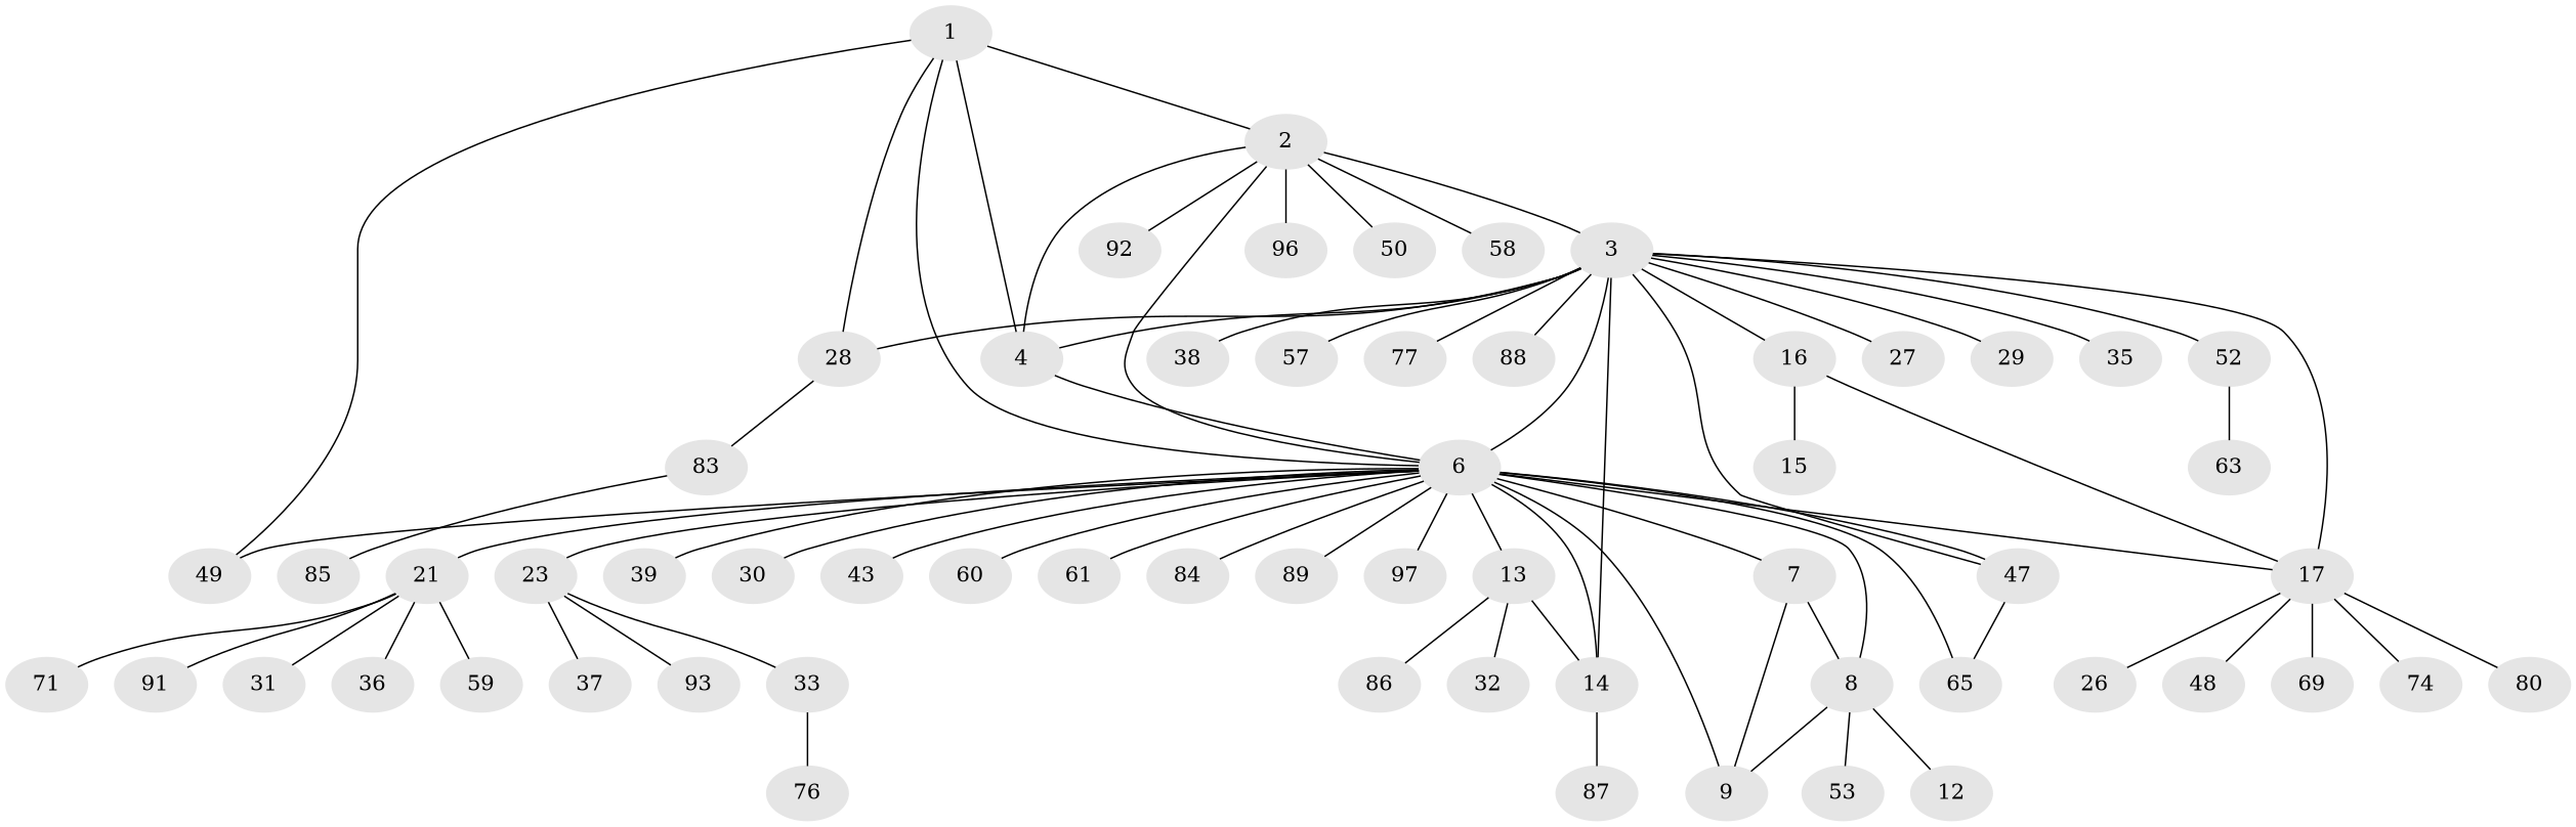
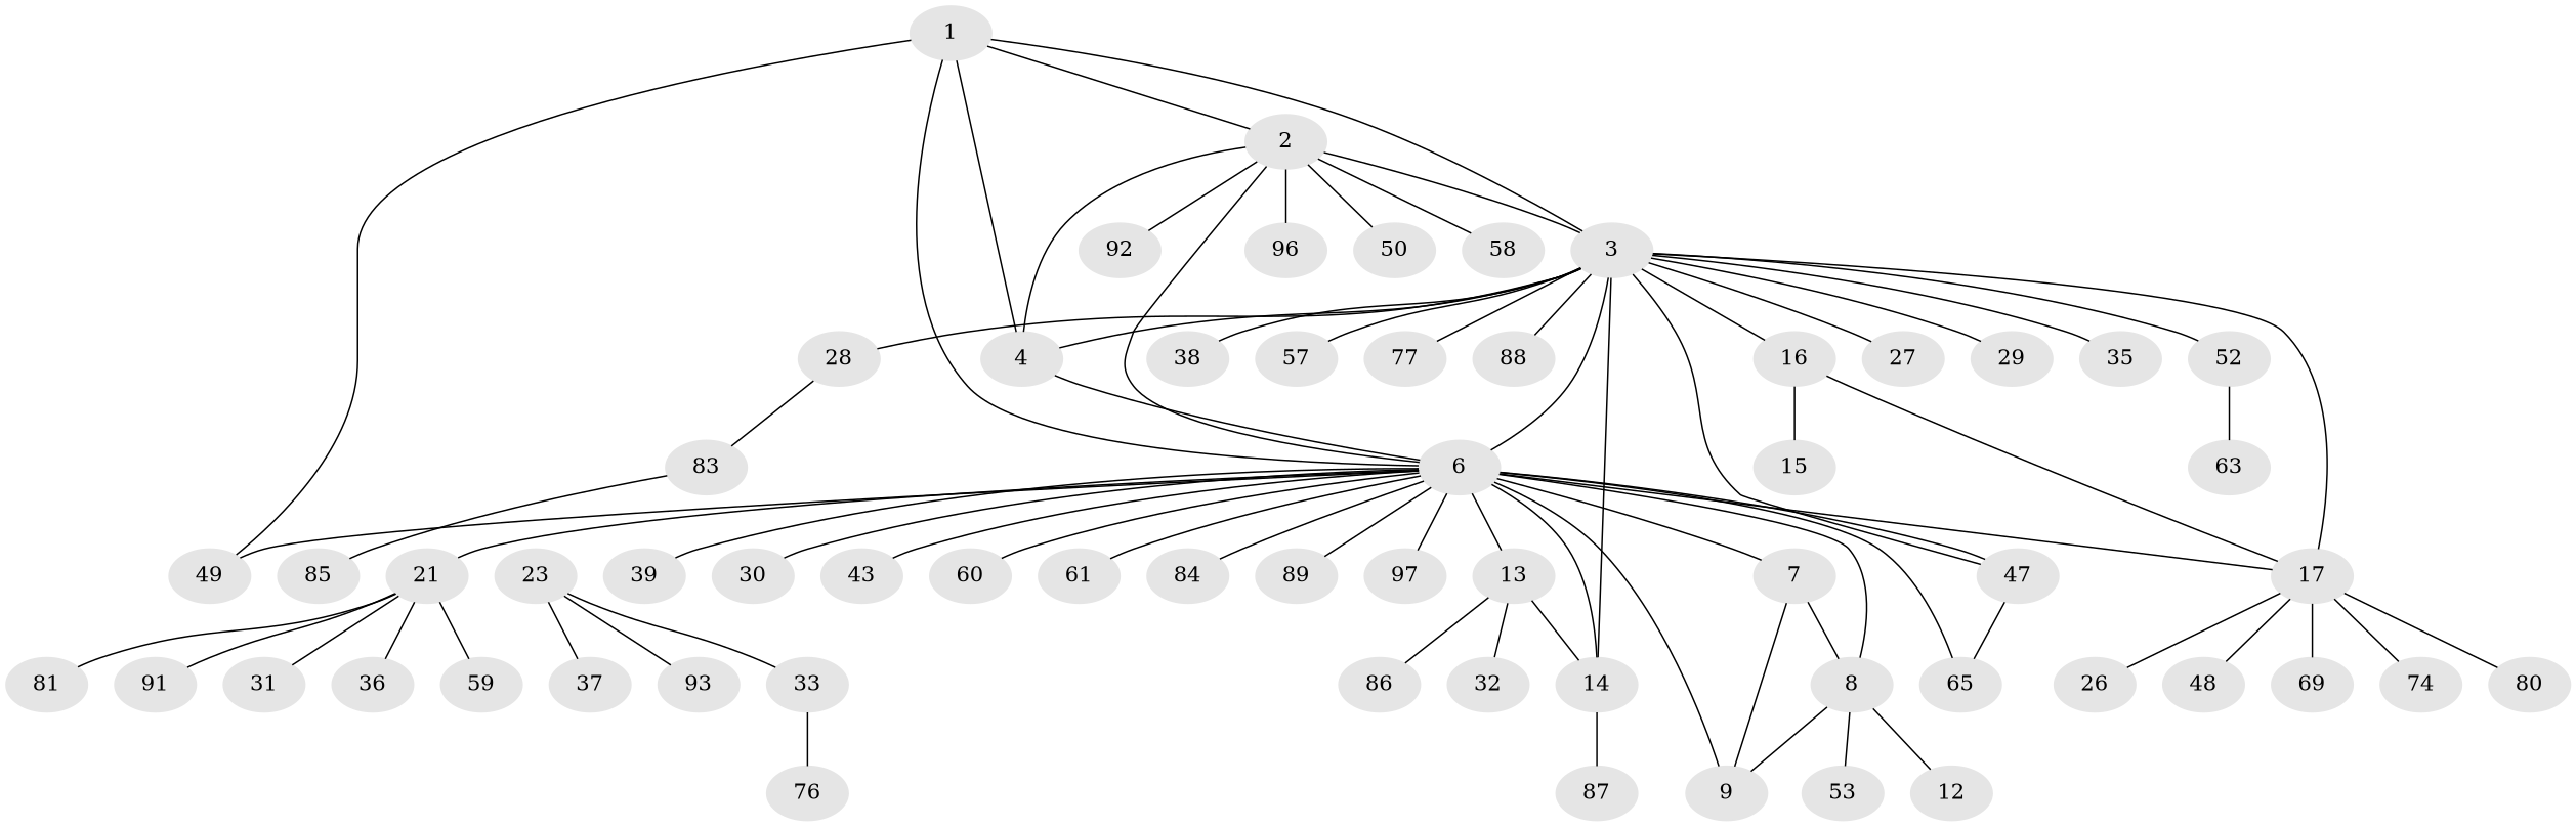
  graph {
    fontname="DejaVu Serif"
    node [color=gray90 fontname="DejaVu Serif" style=filled]
    edge [fontname="DejaVu Serif"]
    1
    2
    3 [super="+82+18+5"]
    4 [super="+68+101"]
    6 [super="+73+10+11+56+55+66"]
    49 [super="+70"]
    50
    58
    92
    96
    14
    16 [super="+51+62+95"]
    17 [super="+19"]
    27
    28
    29
    35
    38
    47 [super="+71"]
    52
    57
    77
    88
    7 [super="+46"]
    8 [super="+99"]
    9
    13 [super="+34+15"]
    21 [super="+22+54+44"]
    23 [super="+67+64"]
    39
    n31 [label=30]
    43
    60 [super="+72"]
    61
    84
    89 [super="+94"]
    97
    65
    87
    n40 [label=15]
    26
    48
    69
    74
    80
    83
    63
    n48 [label=12 super="+75"]
    53
    32
    86
    31
    36
    59
-   81 [super="+98" label=71]
+   81 [super="+98"]
    91
    33
    37
    93
    76
    85
    1 -- 2
-   1 -- 28 [weight=2]
+   1 -- 3 [weight=2]
    1 -- 4
    1 -- 6
    1 -- 49
    2 -- 3 [weight=2]
    2 -- 4
    2 -- 6
    2 -- 50
    2 -- 58
    2 -- 92
    2 -- 96
    3 -- 4 [weight=2]
    3 -- 6
    3 -- 14
    3 -- 16 [weight=2]
    3 -- 17 [weight=4]
    3 -- 27
    3 -- 28
    3 -- 29
    3 -- 35
    3 -- 38
    3 -- 47
    3 -- 52
    3 -- 57
    3 -- 77
    3 -- 88
    4 -- 6
    6 -- 49
    6 -- 14 [weight=2]
    6 -- 17
    6 -- 47
    6 -- 7 [weight=2]
    6 -- 8 [weight=2]
    6 -- 9 [weight=2]
    6 -- 13 [weight=4]
    6 -- 21 [weight=4]
-   6 -- 23
    6 -- 39
    6 -- n31
    6 -- 43
    6 -- 60
    6 -- 61
    6 -- 84
    6 -- 89
    6 -- 97
    6 -- 65 [weight=2]
    14 -- 87
    16 -- 17 [weight=2]
    16 -- n40
    17 -- 26
    17 -- 48
    17 -- 69
    17 -- 74
    17 -- 80
    28 -- 83
    47 -- 65
    52 -- 63
    7 -- 8
    7 -- 9
    8 -- 9
    8 -- n48
    8 -- 53
    13 -- 14 [weight=2]
    13 -- 32
    13 -- 86
    21 -- 31
    21 -- 36
    21 -- 59
    21 -- 81
    21 -- 91
    23 -- 33
    23 -- 37
    23 -- 93
    83 -- 85
    33 -- 76
  }
